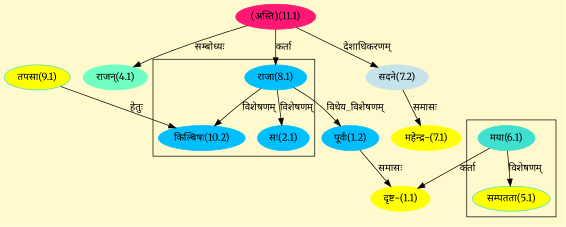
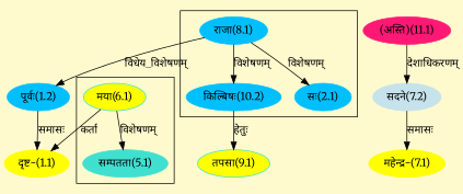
  digraph {
    bgcolor=lemonchiffon1
    compound=true
    fontname=Merriweather
    rankdir=BT
    node [color="#00BFFF" fontname=Merriweather style=filled]
    edge [dir=back fontname=Merriweather]
    n1 [label="सः(2.1)"]
    n2 [label="राजा(8.1)"]
    n3 [label="किल्बिषः(10.2)"]
-   n4 [color="#40E0D0" label="सम्पतता(5.1)" fillcolor="#FFFF00"]
-   n5 [color="#40E0D0" label="मया(6.1)"]
+   n4 [color="#40E0D0" label="सम्पतता(5.1)"]
+   n5 [color="#40E0D0" label="मया(6.1)" fillcolor="#FFFF00"]
    n6 [color="#FF1975" label="(अस्ति)(11.1)"]
    n7 [color="#FFFF00" label="दृष्ट-(1.1)"]
    n8 [label="पूर्वः(1.2)"]
-   n9 [color="#6FFFC3" label="राजन्(4.1)"]
    n10 [color="#FFFF00" label="महेन्द्र-(7.1)"]
    n11 [color="#C6E2EB" label="सदने(7.2)"]
    n12 [color="#40E0D0" fillcolor="#FFFF00" label="तपसा(9.1)"]
    subgraph cluster_1 {
      n1
      n2
      n3
    }
    subgraph cluster_2 {
      n4
      n5
    }
    n1 -> n2 [label="विशेषणम्"]
-   n2 -> n6 [label="कर्ता"]
    n3 -> n2 [label="विशेषणम्"]
    n4 -> n5 [label="विशेषणम्"]
    n7 -> n5 [label="कर्ता"]
    n7 -> n8 [label="समासः"]
    n8 -> n2 [label="विधेय_विशेषणम्"]
-   n9 -> n6 [label="सम्बोध्यः"]
    n10 -> n11 [label="समासः"]
    n11 -> n6 [label="देशाधिकरणम्"]
-   n3 -> n12 [label="हेतुः"]
+   n12 -> n3 [label="हेतुः"]
  }
